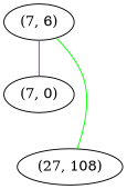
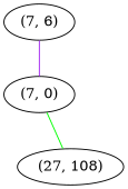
  graph {
    n1 [label="(7, 0)"]
    "(7, 6)"
    "(27, 108)"
    "(7, 6)" -- n1 [color=purple weight=4]
-   "(7, 6)" -- "(27, 108)" [color=green weight=2]
+   n1 -- "(27, 108)" [color=green weight=2]
  }
